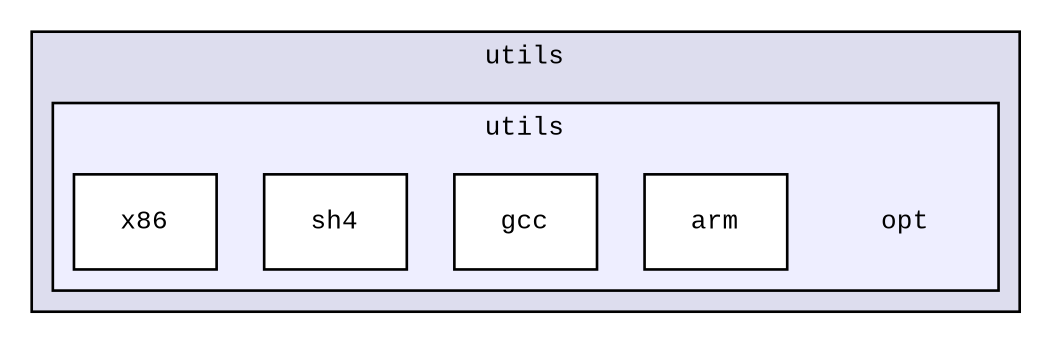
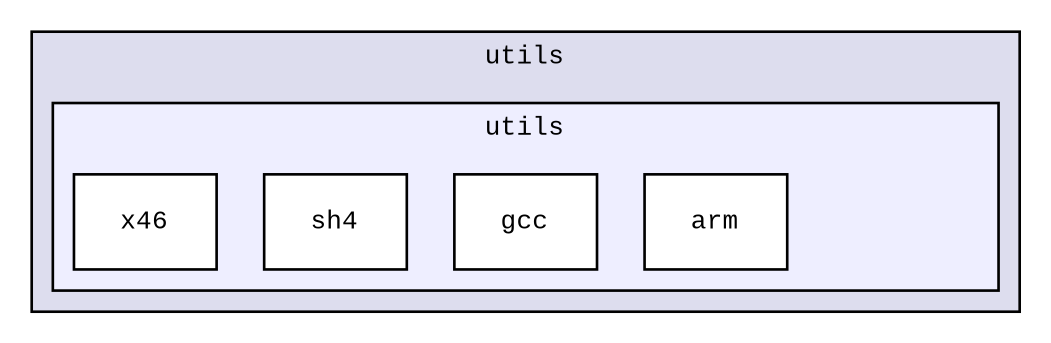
  digraph {
    compound=true
    node [fontname=CourierNew fontsize=10 shape=box color=black fillcolor=white style=filled]
-   n1 [label=opt shape=plaintext color="" fillcolor="" style=""]
    n2 [label=arm]
    n3 [label=gcc]
    n4 [label=sh4]
-   n5 [label=x86]
+   n5 [label=x46]
    subgraph cluster_1 {
      bgcolor="#ddddee"
      fontname=CourierNew
      fontsize=10
      label=utils
      pencolor=black
      subgraph cluster_2 {
        bgcolor="#eeeeff"
        fontname=CourierNew
        fontsize=10
        pencolor=black
-       n1
        n2
        n3
        n4
        n5
      }
    }
  }
